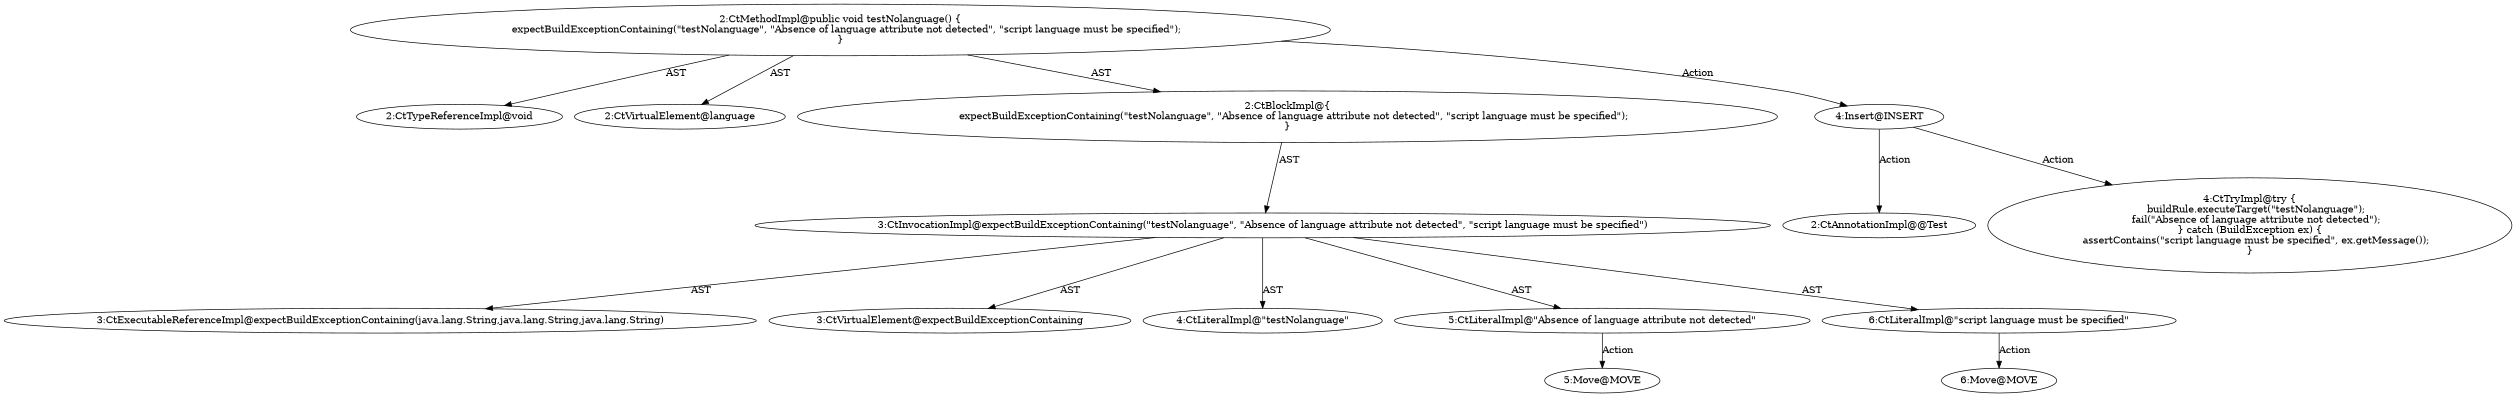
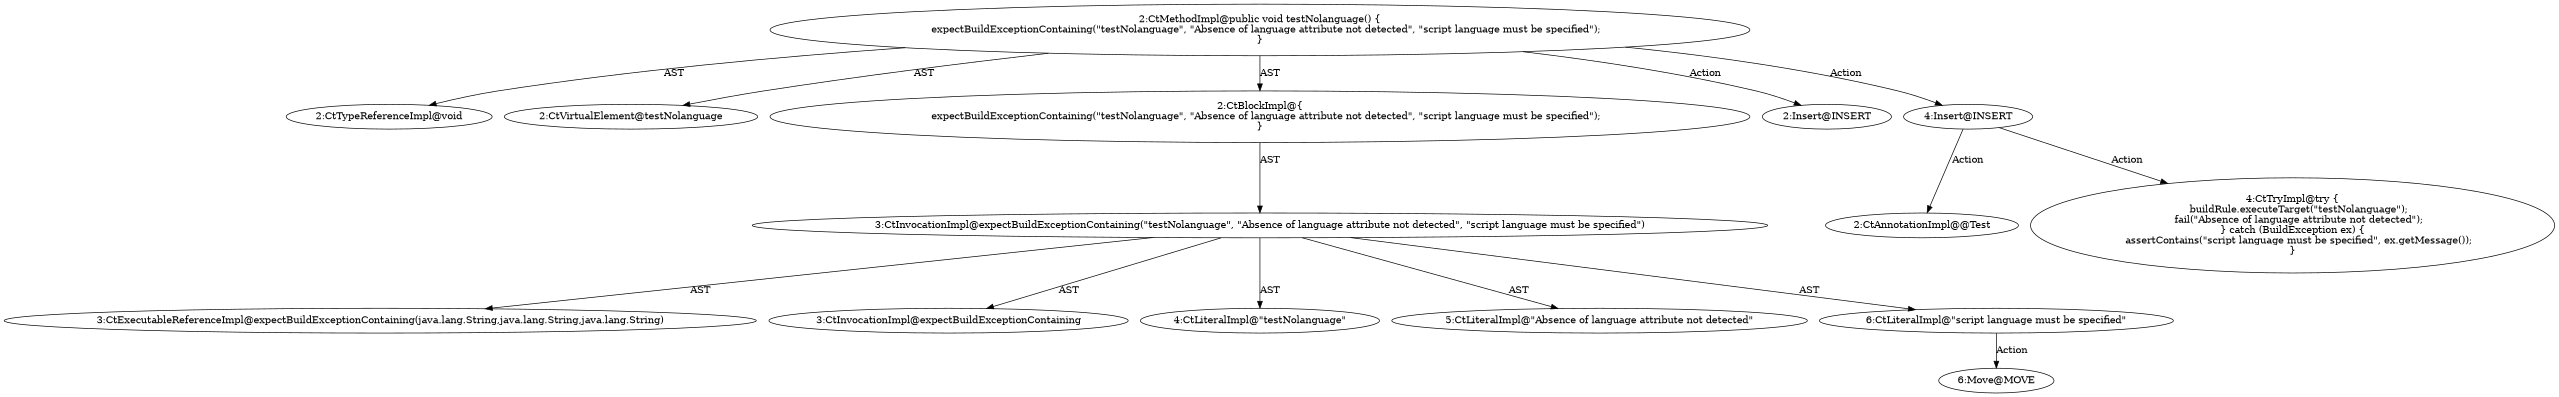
  digraph {
    node [shape=ellipse]
    n1 [label="2:CtTypeReferenceImpl@void"]
-   n2 [label="2:CtVirtualElement@language"]
+   n2 [label="2:CtVirtualElement@testNolanguage"]
    n3 [label="3:CtExecutableReferenceImpl@expectBuildExceptionContaining(java.lang.String,java.lang.String,java.lang.String)"]
-   n4 [label="3:CtVirtualElement@expectBuildExceptionContaining"]
+   n4 [label="3:CtInvocationImpl@expectBuildExceptionContaining"]
    n5 [label="4:CtLiteralImpl@\"testNolanguage\""]
    n6 [label="5:CtLiteralImpl@\"Absence of language attribute not detected\""]
-   n7 [label="5:Move@MOVE"]
    n8 [label="6:CtLiteralImpl@\"script language must be specified\""]
    n9 [label="6:Move@MOVE"]
    n10 [label="3:CtInvocationImpl@expectBuildExceptionContaining(\"testNolanguage\", \"Absence of language attribute not detected\", \"script language must be specified\")"]
    n11 [label="2:CtBlockImpl@\{\n    expectBuildExceptionContaining(\"testNolanguage\", \"Absence of language attribute not detected\", \"script language must be specified\");\n\}"]
    n12 [label="2:CtMethodImpl@public void testNolanguage() \{\n    expectBuildExceptionContaining(\"testNolanguage\", \"Absence of language attribute not detected\", \"script language must be specified\");\n\}"]
+   n13 [label="2:Insert@INSERT"]
    n14 [label="4:Insert@INSERT"]
    n15 [label="2:CtAnnotationImpl@@Test"]
    n16 [label="4:CtTryImpl@try \{\n    buildRule.executeTarget(\"testNolanguage\");\n    fail(\"Absence of language attribute not detected\");\n\} catch (BuildException ex) \{\n    assertContains(\"script language must be specified\", ex.getMessage());\n\}"]
-   n6 -> n7 [label=Action]
    n8 -> n9 [label=Action]
    n10 -> n3 [label=AST]
    n10 -> n4 [label=AST]
    n10 -> n5 [label=AST]
    n10 -> n6 [label=AST]
    n10 -> n8 [label=AST]
    n11 -> n10 [label=AST]
    n12 -> n1 [label=AST]
    n12 -> n2 [label=AST]
    n12 -> n11 [label=AST]
+   n12 -> n13 [label=Action]
    n12 -> n14 [label=Action]
    n14 -> n15 [label=Action]
    n14 -> n16 [label=Action]
  }
